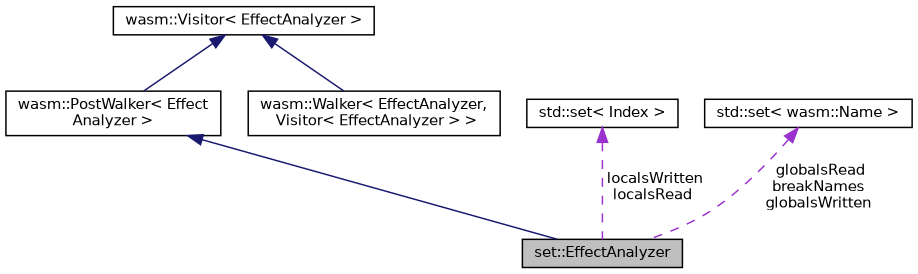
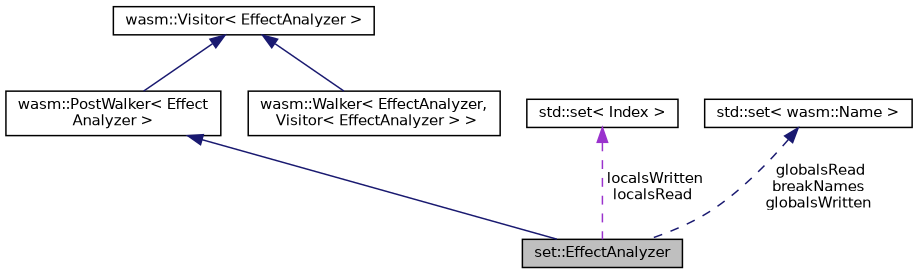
  digraph {
    node [color=black fillcolor=white fontname=Helvetica fontsize=10 shape=record style=filled]
    edge [color=midnightblue dir=back fontname=Helvetica fontsize=10 labelfontname=Helvetica labelfontsize=10 style=solid]
    n1 [fillcolor=grey75 fontcolor=black height=0.2 label="set::EffectAnalyzer" width=0.4]
    n2 [height=0.2 label="wasm::PostWalker\< Effect\lAnalyzer \>" width=0.4]
    n3 [height=0.2 label="wasm::Walker\< EffectAnalyzer,\l Visitor\< EffectAnalyzer \> \>" width=0.4]
    n4 [height=0.2 label="wasm::Visitor\< EffectAnalyzer \>" width=0.4]
    n5 [height=0.2 label="std::set\< Index \>" width=0.4]
    n6 [height=0.2 label="std::set\< wasm::Name \>" width=0.4]
    n2 -> n1
    n4 -> n2
    n4 -> n3
    n5 -> n1 [color=darkorchid3 label=" localsWritten\nlocalsRead" style=dashed]
-   n6 -> n1 [color=darkorchid3 label=" globalsRead\nbreakNames\nglobalsWritten" style=dashed]
+   n6 -> n1 [label=" globalsRead\nbreakNames\nglobalsWritten" style=dashed]
  }
